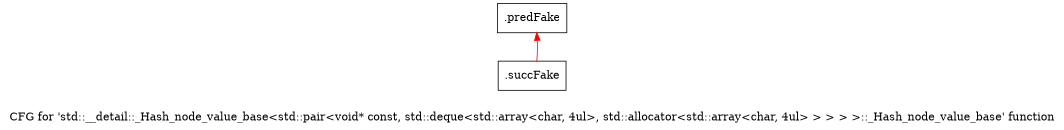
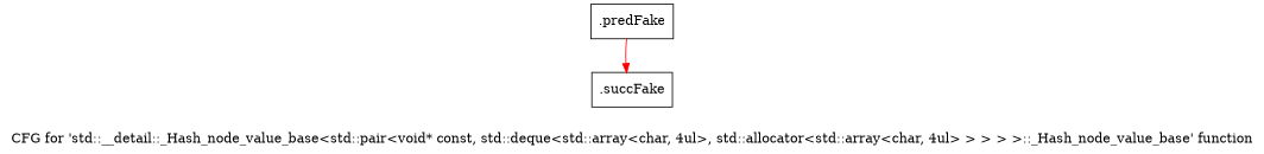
  digraph {
    label="CFG for 'std::__detail::_Hash_node_value_base\<std::pair\<void* const, std::deque\<std::array\<char, 4ul\>, std::allocator\<std::array\<char, 4ul\> \> \> \> \>::_Hash_node_value_base' function"
    node [shape=record]
    n1 [label="{.predFake}"]
    n2 [filename="/usr/vitis/Vitis_HLS/2020.2/tps/lnx64/gcc-6.2.0/lib/gcc/x86_64-pc-linux-gnu/6.2.0/../../../../include/c++/6.2.0/bits/hashtable_policy.h" label="{.succFake}" linenumber=242]
-   n2 -> n1 [execusionnum=0 filename="/usr/vitis/Vitis_HLS/2020.2/tps/lnx64/gcc-6.2.0/lib/gcc/x86_64-pc-linux-gnu/6.2.0/../../../../include/c++/6.2.0/bits/hashtable_policy.h" color=red]
+   n1 -> n2 [execusionnum=0 filename="/usr/vitis/Vitis_HLS/2020.2/tps/lnx64/gcc-6.2.0/lib/gcc/x86_64-pc-linux-gnu/6.2.0/../../../../include/c++/6.2.0/bits/hashtable_policy.h" color=red]
  }
